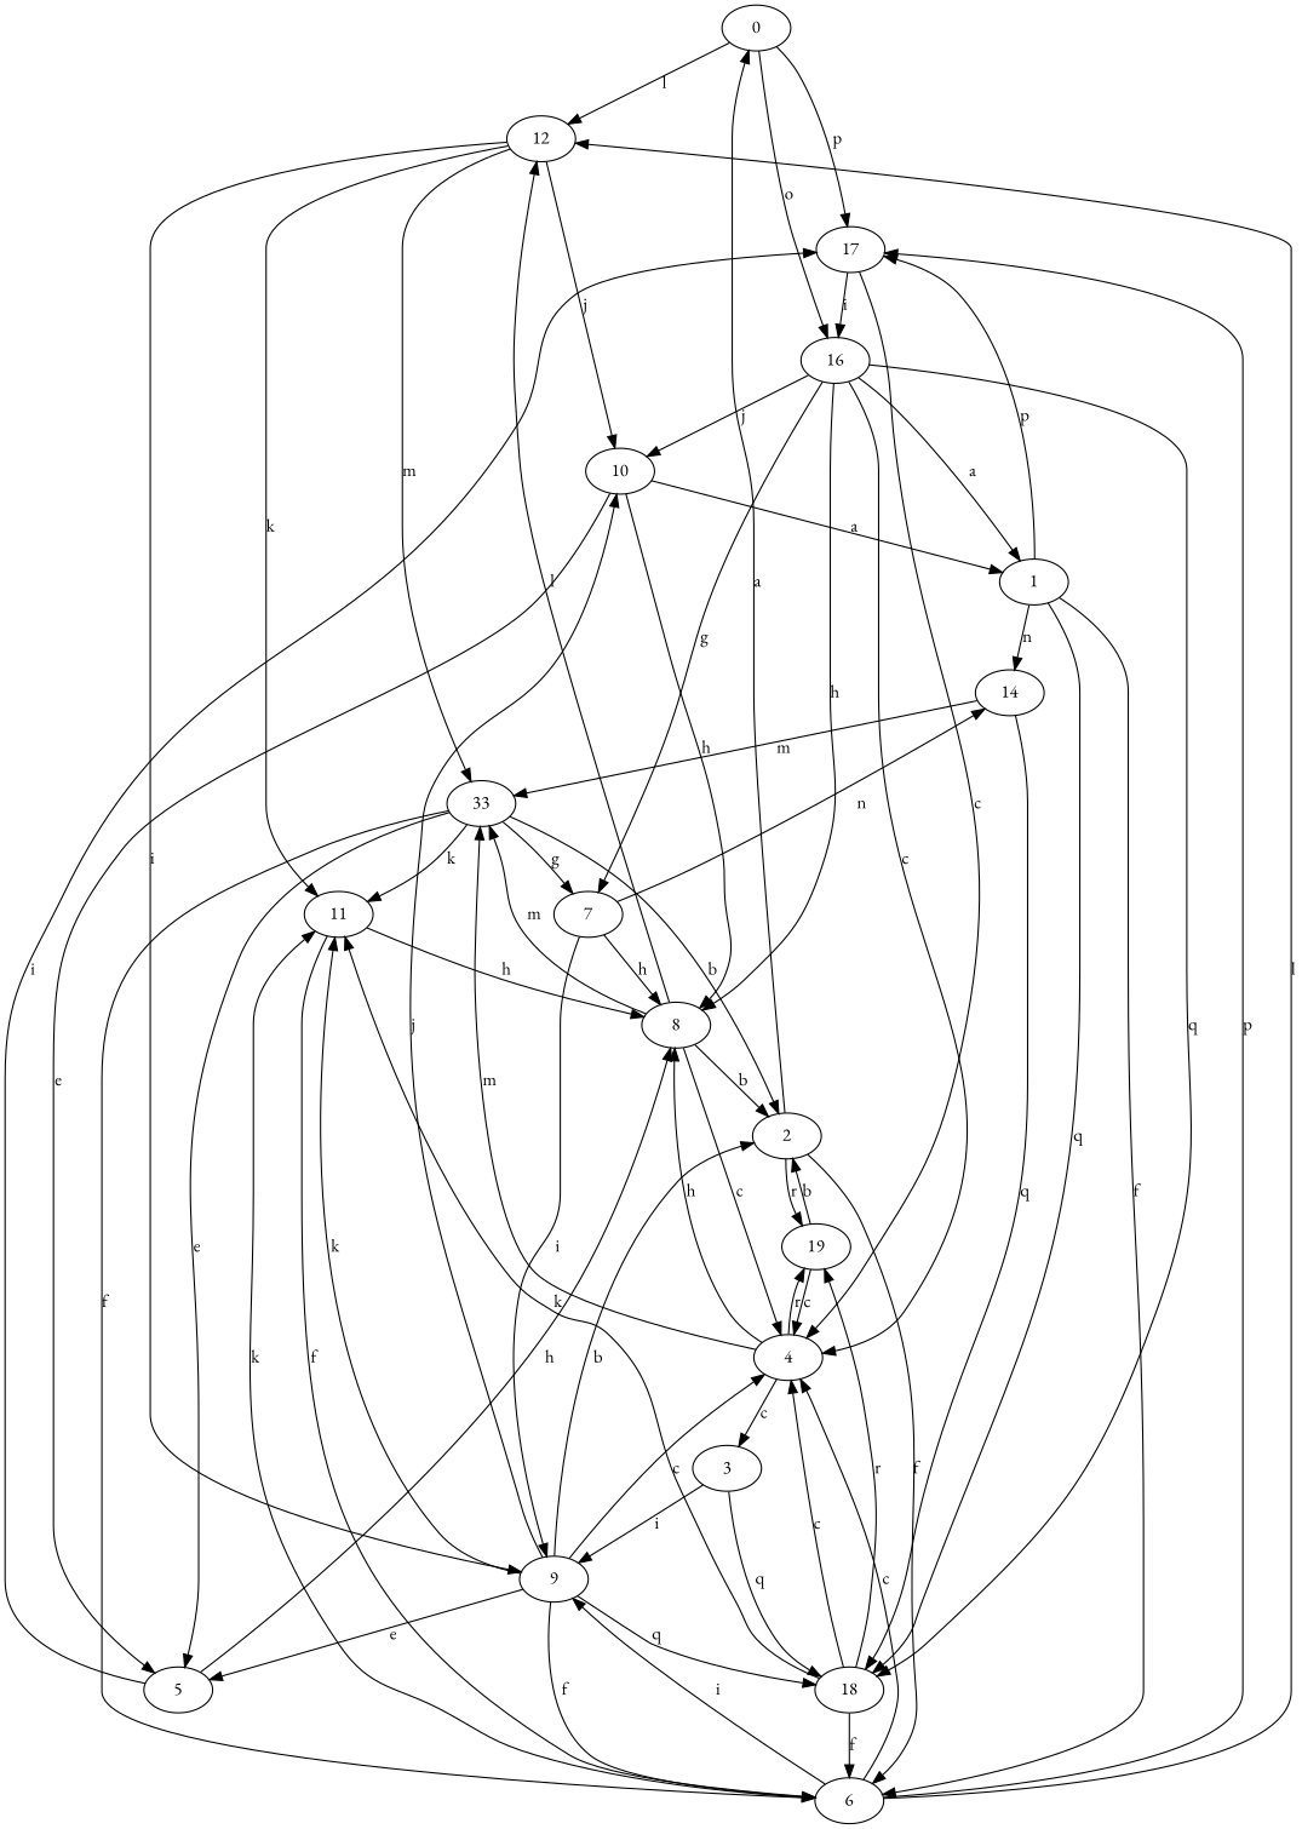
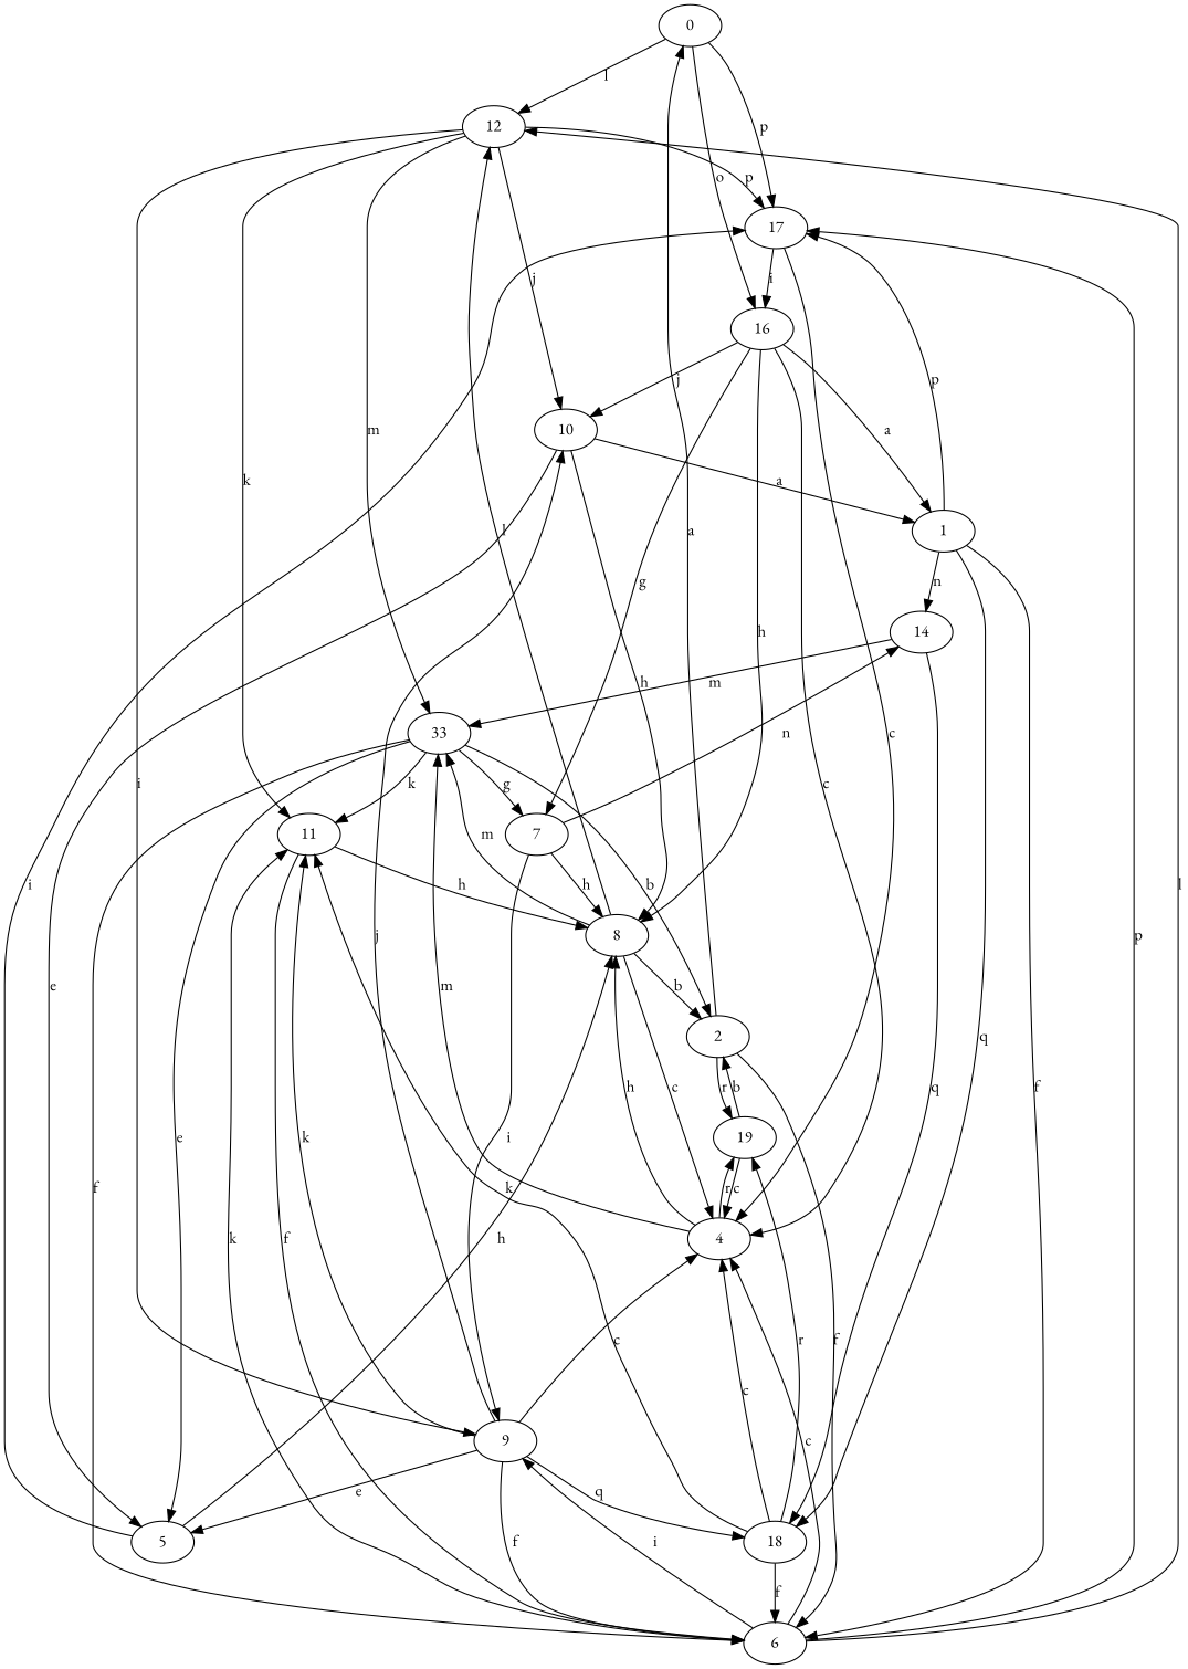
  strict digraph {
    fontname="EB Garamond"
    node [fontname="EB Garamond"]
    edge [fontname="EB Garamond"]
    0
    12
    16
    17
    9
    n6 [label=33]
    11
    10
    1
    18
    4
    8
    7
    6
    14
    19
    2
-   3
    5
    0 -> 12 [label=l]
    0 -> 16 [label=o]
    0 -> 17 [label=p]
+   12 -> 17 [label=p]
    12 -> 9 [label=i]
    12 -> n6 [label=m]
    12 -> 11 [label=k]
    12 -> 10 [label=j]
    16 -> 10 [label=j]
    16 -> 1 [label=a]
-   16 -> 18 [label=q]
    16 -> 4 [label=c]
    16 -> 8 [label=h]
    16 -> 7 [label=g]
    17 -> 16 [label=i]
    17 -> 4 [label=c]
    9 -> 11 [label=k]
    9 -> 10 [label=j]
    9 -> 18 [label=q]
    9 -> 4 [label=c]
    9 -> 6 [label=f]
-   9 -> 2 [label=b]
    9 -> 5 [label=e]
    n6 -> 11 [label=k]
    n6 -> 7 [label=g]
    n6 -> 6 [label=f]
    n6 -> 2 [label=b]
    n6 -> 5 [label=e]
    11 -> 8 [label=h]
    11 -> 6 [label=f]
    10 -> 1 [label=a]
    10 -> 8 [label=h]
    10 -> 5 [label=e]
    1 -> 17 [label=p]
    1 -> 18 [label=q]
    1 -> 6 [label=f]
    1 -> 14 [label=n]
    18 -> 11 [label=k]
    18 -> 4 [label=c]
    18 -> 6 [label=f]
    18 -> 19 [label=r]
    4 -> n6 [label=m]
    4 -> 8 [label=h]
    4 -> 19 [label=r]
-   4 -> 3 [label=c]
    8 -> 12 [label=l]
    8 -> n6 [label=m]
    8 -> 4 [label=c]
    8 -> 2 [label=b]
    7 -> 9 [label=i]
    7 -> 8 [label=h]
    7 -> 14 [label=n]
    6 -> 12 [label=l]
    6 -> 17 [label=p]
    6 -> 9 [label=i]
    6 -> 11 [label=k]
    6 -> 4 [label=c]
    14 -> n6 [label=m]
    14 -> 18 [label=q]
    19 -> 4 [label=c]
    19 -> 2 [label=b]
    2 -> 0 [label=a]
    2 -> 6 [label=f]
    2 -> 19 [label=r]
-   3 -> 9 [label=i]
-   3 -> 18 [label=q]
    5 -> 17 [label=i]
    5 -> 8 [label=h]
  }
